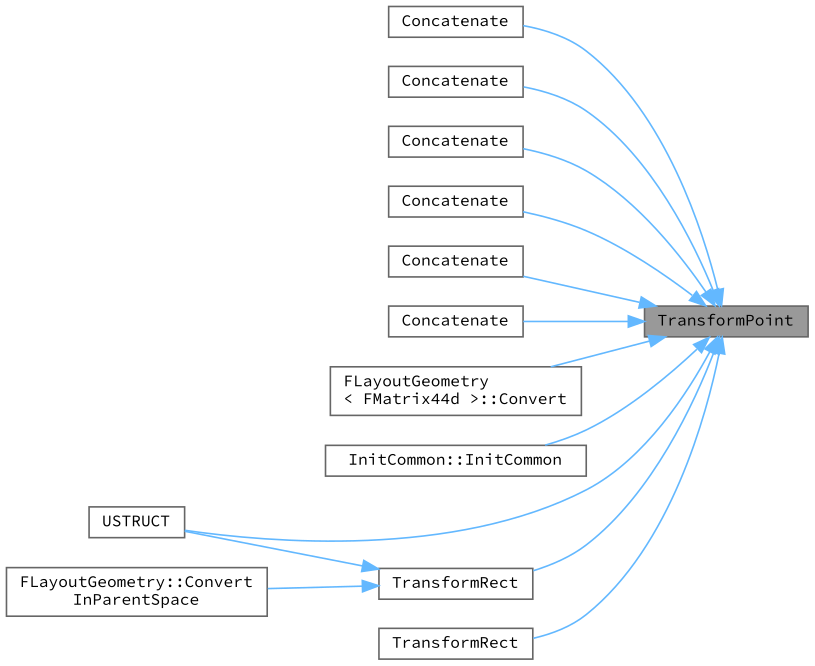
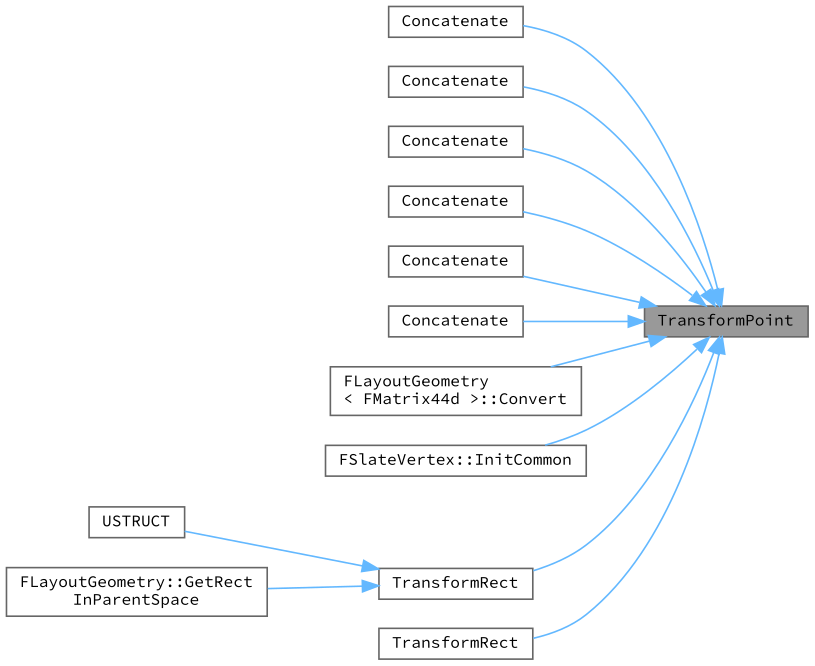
  digraph {
    fontname="Source Code Pro"
    rankdir=RL
    node [color=grey40 fillcolor=white fontname="Source Code Pro" fontsize=10 shape=box style=filled]
    edge [color=steelblue1 dir=back fontname="Source Code Pro" fontsize=10 labelfontname=Helvetica labelfontsize=10 style=solid]
    n1 [color=gray40 fillcolor=grey60 fontcolor=black height=0.2 label=TransformPoint width=0.4]
    n2 [height=0.2 label=Concatenate width=0.4]
    n3 [height=0.2 label=Concatenate width=0.4]
    n4 [height=0.2 label=Concatenate width=0.4]
    n5 [height=0.2 label=Concatenate width=0.4]
    n6 [height=0.2 label=Concatenate width=0.4]
    n7 [height=0.2 label=Concatenate width=0.4]
    n8 [height=0.2 label="FLayoutGeometry\l\< FMatrix44d \>::Convert" width=0.4]
-   n9 [height=0.2 label="InitCommon::InitCommon" width=0.4]
+   n9 [height=0.2 label="FSlateVertex::InitCommon" width=0.4]
    n10 [height=0.2 label=TransformRect width=0.4]
    n11 [height=0.2 label=USTRUCT width=0.4]
    n12 [height=0.2 label=TransformRect width=0.4]
-   n13 [height=0.2 label="FLayoutGeometry::Convert\lInParentSpace" width=0.4]
+   n13 [height=0.2 label="FLayoutGeometry::GetRect\lInParentSpace" width=0.4]
    n1 -> n2
    n1 -> n3
    n1 -> n4
    n1 -> n5
    n1 -> n6
    n1 -> n7
    n1 -> n8
    n1 -> n9
    n1 -> n10
-   n1 -> n11
    n1 -> n12
    n10 -> n11
    n10 -> n13
  }
